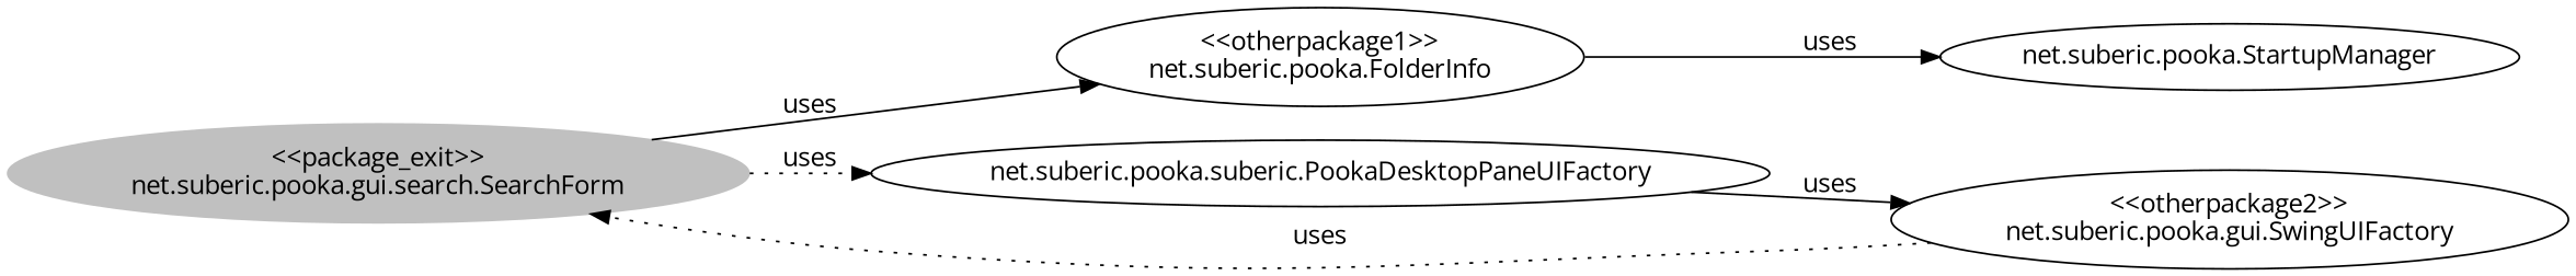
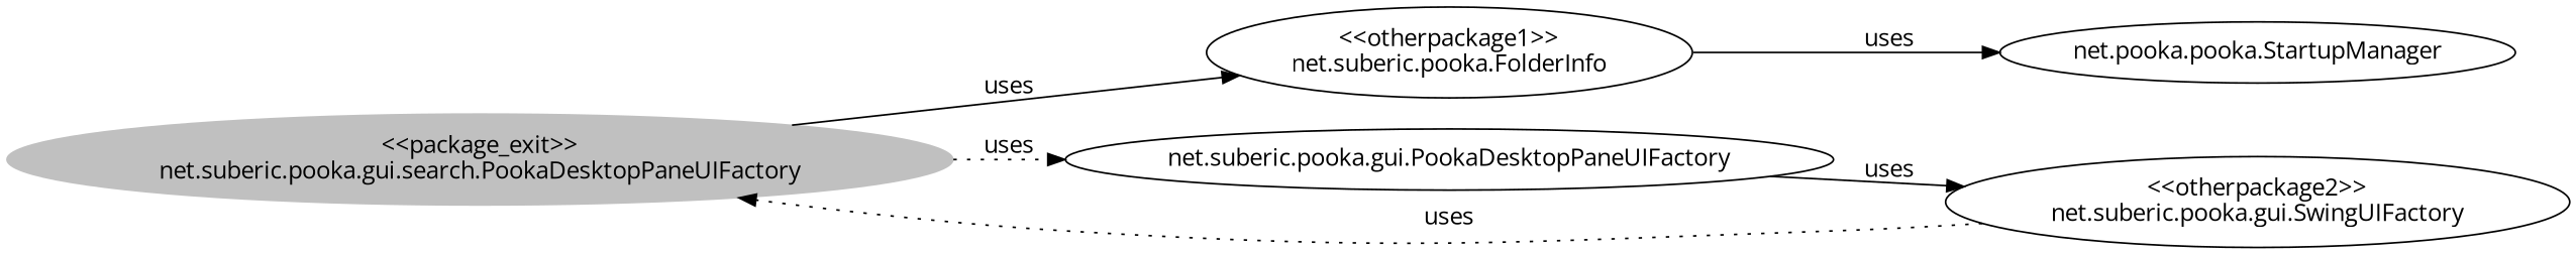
  digraph {
    fontname="Open Sans"
    rankdir=LR
    node [fontname="Open Sans"]
    edge [fontname="Open Sans" style=solid]
-   n1 [color=grey label="<<package_exit>>\nnet.suberic.pooka.gui.search.SearchForm" style=filled]
+   n1 [color=grey label="<<package_exit>>\nnet.suberic.pooka.gui.search.PookaDesktopPaneUIFactory" style=filled]
    n2 [label="<<otherpackage1>>\nnet.suberic.pooka.FolderInfo"]
-   n3 [label="net.suberic.pooka.suberic.PookaDesktopPaneUIFactory"]
-   n4 [label="net.suberic.pooka.StartupManager"]
+   n3 [label="net.suberic.pooka.gui.PookaDesktopPaneUIFactory"]
+   n4 [label="net.pooka.pooka.StartupManager"]
    n5 [label="<<otherpackage2>>\nnet.suberic.pooka.gui.SwingUIFactory"]
    n1 -> n2 [label=uses]
    n1 -> n3 [label=uses style=dotted]
    n2 -> n4 [label=uses]
    n3 -> n5 [label=uses]
    n5 -> n1 [label=uses style=dotted]
  }
